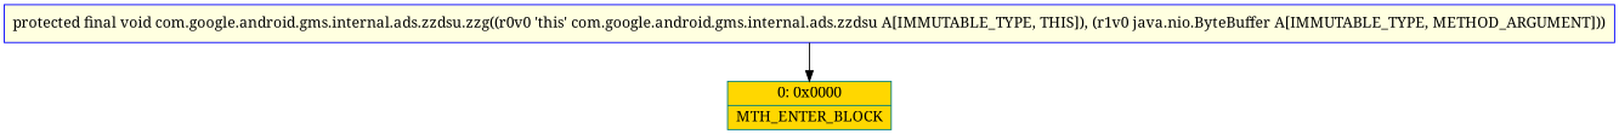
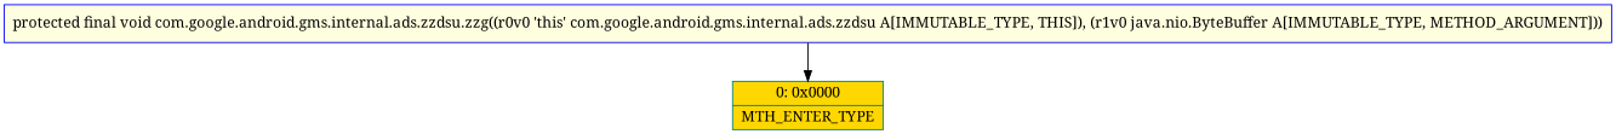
  digraph {
    fontname="Noto Serif"
    node [shape=record style=filled fontname="Noto Serif"]
-   n1 [color=teal label="{0\:\ 0x0000|MTH_ENTER_BLOCK\l}" fillcolor=gold]
+   n1 [color=teal label="{0\:\ 0x0000|MTH_ENTER_TYPE\l}" fillcolor=gold]
    n2 [label="{protected final void com.google.android.gms.internal.ads.zzdsu.zzg((r0v0 'this' com.google.android.gms.internal.ads.zzdsu A[IMMUTABLE_TYPE, THIS]), (r1v0 java.nio.ByteBuffer A[IMMUTABLE_TYPE, METHOD_ARGUMENT])) }" fillcolor=lightyellow color=blue]
    subgraph cluster_1 {
      label="R(0)"
    }
    n2 -> n1 [arrowhead=normal fontname="Noto Serif"]
  }
